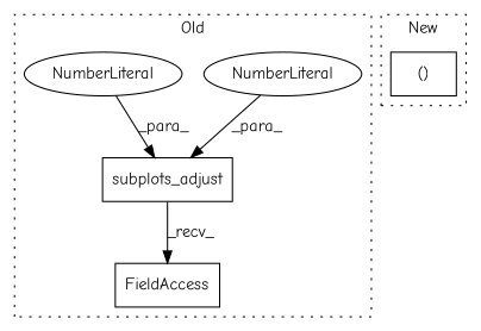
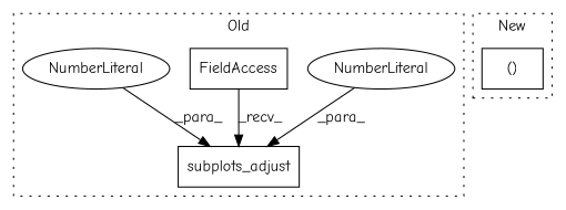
  digraph {
    fontname="Comic Neue"
    node [a=34 shape=box fontname="Comic Neue"]
    edge [fontname="Comic Neue"]
    n1 [a=32 l="16,1" label=subplots_adjust s="2164,2198"]
    n2 [l=4 label=NumberLiteral s=2194 shape=ellipse]
    n3 [a=22 l=10 label=FieldAccess s=2146]
    n4 [l=3 label=NumberLiteral s=2185 shape=ellipse]
    n5 [a=106 l=18 label="()" s=1567]
    subgraph cluster_1 {
      label=Old
      style=dotted
      n1
      n2
      n3
      n4
    }
    subgraph cluster_2 {
      label=New
      style=dotted
      n5
    }
    n2 -> n1 [label=_para_]
-   n1 -> n3 [label=_recv_]
+   n3 -> n1 [label=_recv_]
    n4 -> n1 [label=_para_]
  }
